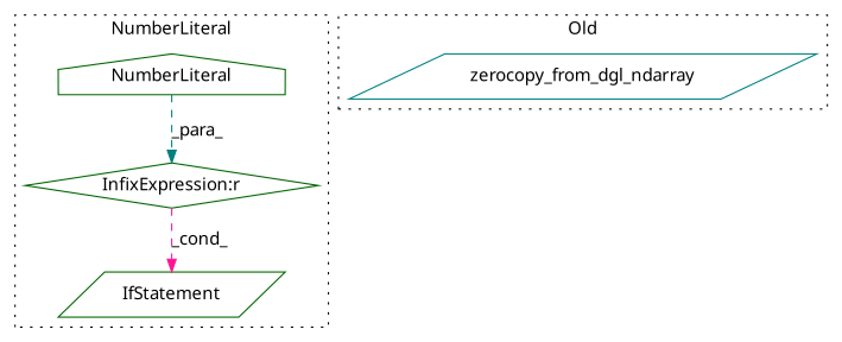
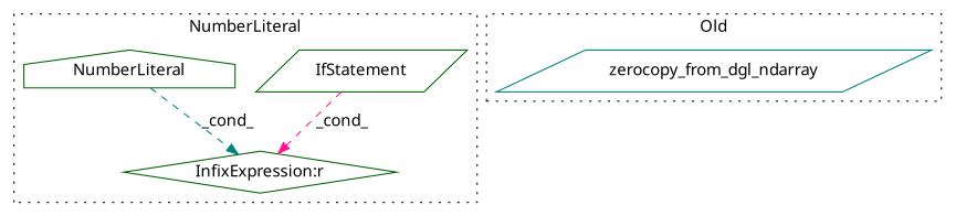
  digraph {
    fontname="Noto Sans"
    node [color=darkgreen fontname="Noto Sans" shape=parallelogram]
    edge [fontname="Noto Sans" style=dashed]
    n1 [a=25 l="4,2" label=IfStatement s="15925,15943"]
    n2 [a=27 l=4 label="InfixExpression:r" s=15938 shape=diamond]
    n3 [a=34 l=1 label=NumberLiteral s=15942 shape=house]
    n4 [a=32 color=teal l="26,1" label=zerocopy_from_dgl_ndarray s="15928,15977"]
    subgraph cluster_1 {
      label=NumberLiteral
      style=dotted
      n1
      n2
      n3
    }
    subgraph cluster_2 {
      label=Old
      style=dotted
      n4
    }
-   n2 -> n1 [color=deeppink label=_cond_]
-   n3 -> n2 [color=teal label=_para_]
+   n1 -> n2 [color=deeppink label=_cond_]
+   n3 -> n2 [color=teal label=_cond_]
  }
